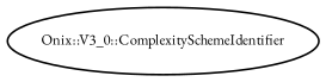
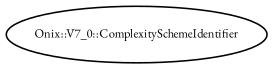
  digraph {
    fontname="EB Garamond"
    fontsize=8
-   n1 [fontname="EB Garamond" fontsize=8 label="Onix::V3_0::ComplexitySchemeIdentifier" shape=oval]
+   n1 [fontname="EB Garamond" fontsize=8 label="Onix::V7_0::ComplexitySchemeIdentifier" shape=oval]
  }
